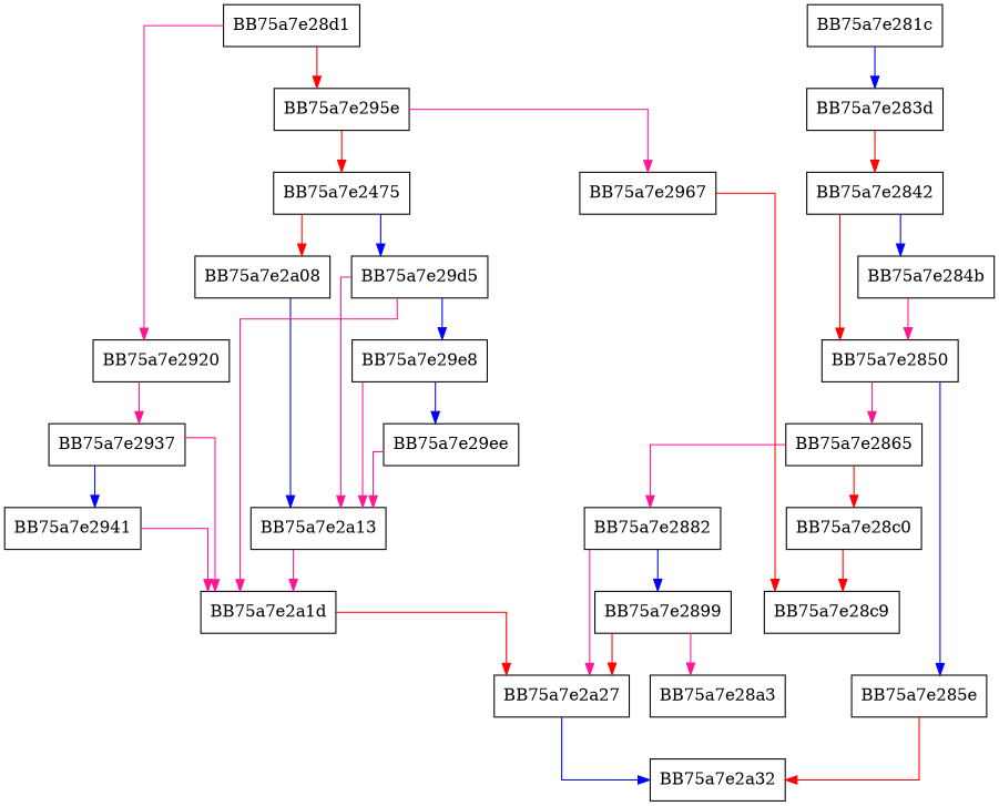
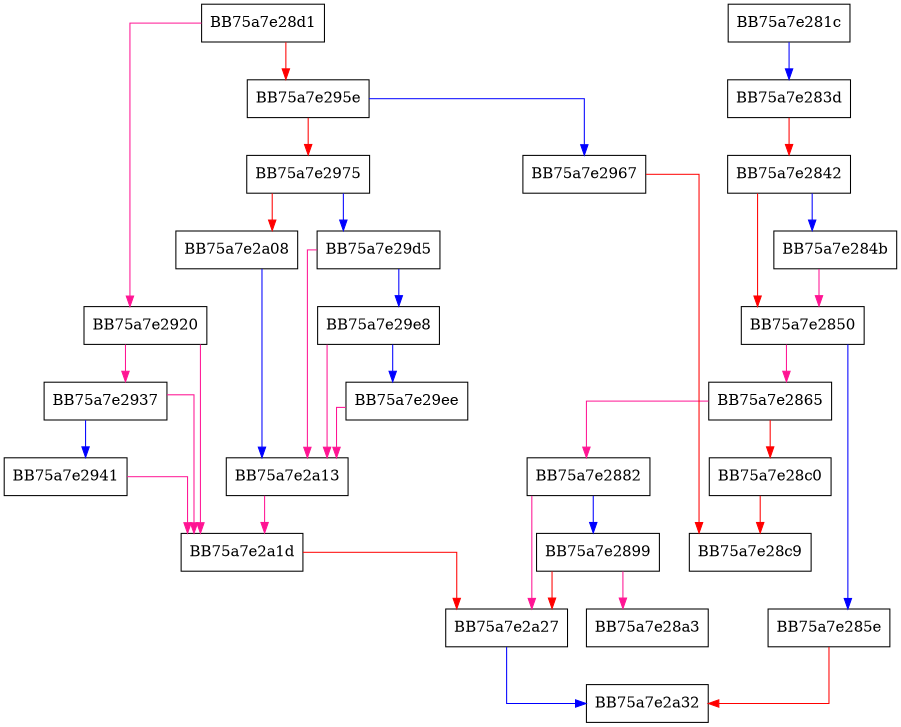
  digraph {
    splines=ortho
    node [shape=box]
    edge [color=deeppink]
    BB75a7e281c
    BB75a7e283d
    BB75a7e2842
    BB75a7e2850
    BB75a7e284b
    BB75a7e2865
    BB75a7e285e
    BB75a7e28c0
    BB75a7e2882
    BB75a7e2a32
    BB75a7e28c9
    BB75a7e2a27
    BB75a7e2899
    BB75a7e28d1
    BB75a7e295e
    BB75a7e2920
    BB75a7e28a3
-   BB75a7e2975 [label=BB75a7e2475]
+   BB75a7e2975
    BB75a7e2967
    BB75a7e2a1d
    BB75a7e2937
    BB75a7e2a08
    BB75a7e29d5
    BB75a7e2941
    BB75a7e2a13
    BB75a7e29e8
    BB75a7e29ee
    BB75a7e281c -> BB75a7e283d [color=blue]
    BB75a7e283d -> BB75a7e2842 [color=red]
    BB75a7e2842 -> BB75a7e2850 [color=red]
    BB75a7e2842 -> BB75a7e284b [color=blue]
    BB75a7e2850 -> BB75a7e2865
    BB75a7e2850 -> BB75a7e285e [color=blue]
    BB75a7e284b -> BB75a7e2850
    BB75a7e2865 -> BB75a7e28c0 [color=red]
    BB75a7e2865 -> BB75a7e2882
    BB75a7e285e -> BB75a7e2a32 [color=red]
    BB75a7e28c0 -> BB75a7e28c9 [color=red]
    BB75a7e2882 -> BB75a7e2a27
    BB75a7e2882 -> BB75a7e2899 [color=blue]
    BB75a7e2a27 -> BB75a7e2a32 [color=blue]
    BB75a7e2899 -> BB75a7e2a27 [color=red]
    BB75a7e2899 -> BB75a7e28a3
    BB75a7e28d1 -> BB75a7e295e [color=red]
    BB75a7e28d1 -> BB75a7e2920
    BB75a7e295e -> BB75a7e2975 [color=red]
-   BB75a7e295e -> BB75a7e2967
-   BB75a7e29d5 -> BB75a7e2a1d
+   BB75a7e295e -> BB75a7e2967 [color=blue]
+   BB75a7e2920 -> BB75a7e2a1d
    BB75a7e2920 -> BB75a7e2937
    BB75a7e2975 -> BB75a7e2a08 [color=red]
    BB75a7e2975 -> BB75a7e29d5 [color=blue]
    BB75a7e2967 -> BB75a7e28c9 [color=red]
    BB75a7e2a1d -> BB75a7e2a27 [color=red]
    BB75a7e2937 -> BB75a7e2a1d
    BB75a7e2937 -> BB75a7e2941 [color=blue]
    BB75a7e2a08 -> BB75a7e2a13 [color=blue]
    BB75a7e29d5 -> BB75a7e2a13
    BB75a7e29d5 -> BB75a7e29e8 [color=blue]
    BB75a7e2941 -> BB75a7e2a1d
    BB75a7e2a13 -> BB75a7e2a1d
    BB75a7e29e8 -> BB75a7e2a13
    BB75a7e29e8 -> BB75a7e29ee [color=blue]
    BB75a7e29ee -> BB75a7e2a13
  }
